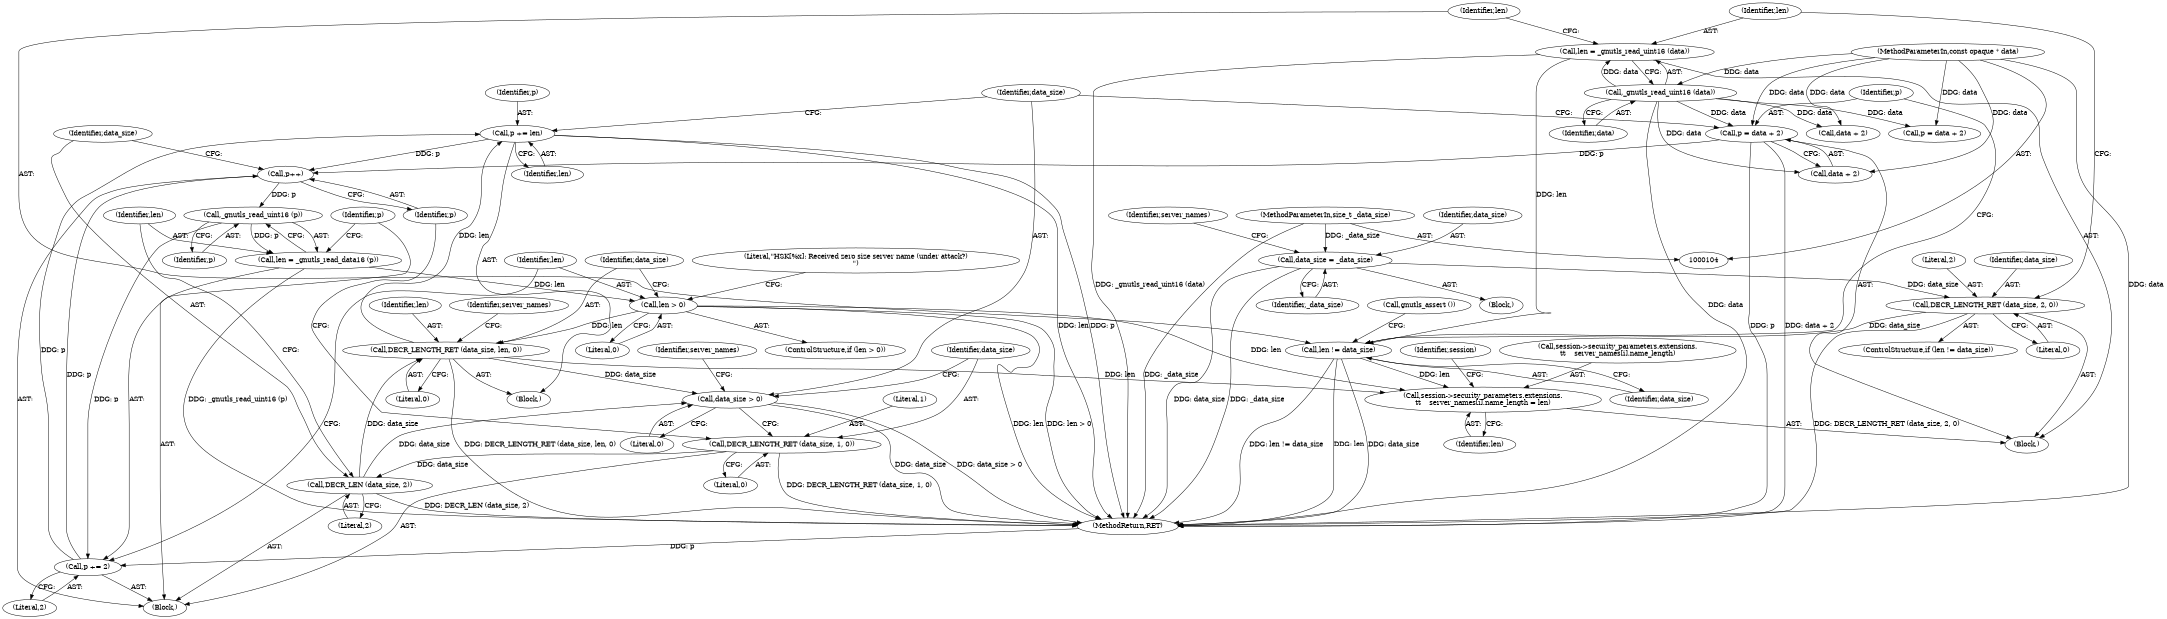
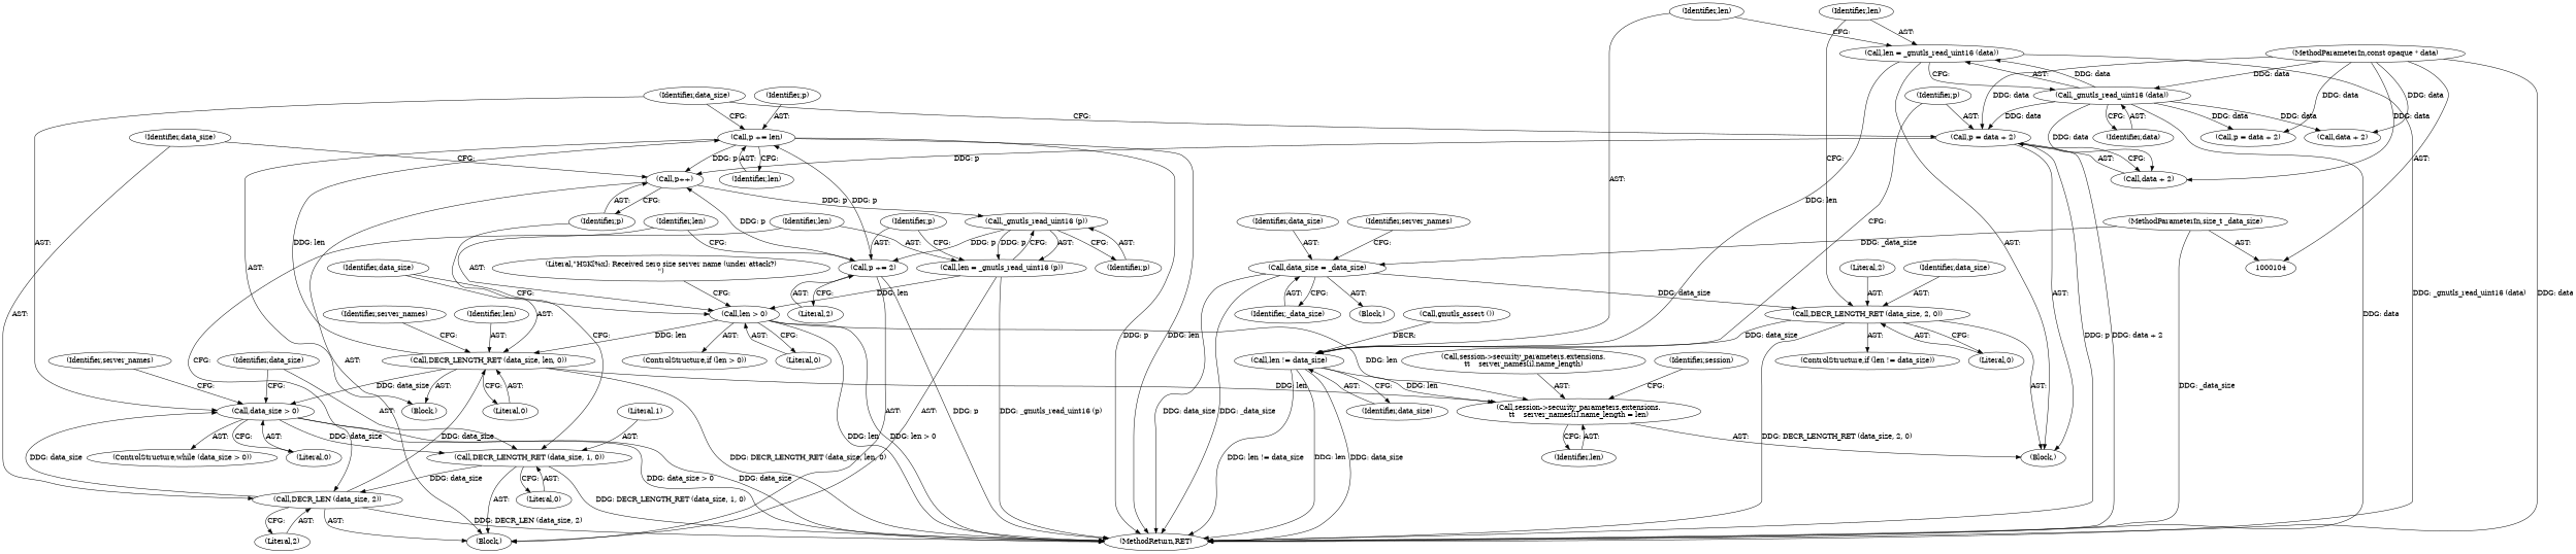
  digraph {
    n1 [label="(Call,p += len)"]
    n2 [label="(Call,p++)"]
    n3 [label="(MethodReturn,RET)"]
    n4 [label="(Block,)"]
    n5 [label="(Identifier,len)"]
    n6 [label="(Block,)"]
    n7 [label="(Call,_gnutls_read_uint16 (p))"]
    n8 [label="(Identifier,p)"]
    n9 [label="(Call,DECR_LENGTH_RET (data_size, len, 0))"]
    n10 [label="(Call,data_size > 0)"]
    n11 [label="(Call,session->security_parameters.extensions.\n\t\t    server_names[i].name_length = len)"]
    n12 [label="(Literal,0)"]
    n13 [label="(Call,DECR_LENGTH_RET (data_size, 1, 0))"]
+   n14 [label="(ControlStructure,while (data_size > 0))"]
    n15 [label="(Literal,0)"]
    n16 [label="(Block,)"]
    n17 [label="(Identifier,len)"]
    n18 [label="(Call,DECR_LEN (data_size, 2))"]
    n19 [label="(Literal,2)"]
    n20 [label="(Literal,0)"]
    n21 [label="(Call,len != data_size)"]
    n22 [label="(Identifier,data_size)"]
    n23 [label="(ControlStructure,if (len != data_size))"]
    n24 [label="(Call,len = _gnutls_read_uint16 (data))"]
    n25 [label="(Call,_gnutls_read_uint16 (data))"]
    n26 [label="(Call,p = data + 2)"]
    n27 [label="(Identifier,data)"]
    n28 [label="(Call,data + 2)"]
    n29 [label="(Call,p = data + 2)"]
    n30 [label="(Call,data + 2)"]
    n31 [label="(MethodParameterIn,const opaque * data)"]
    1000104
    n33 [label="(Call,DECR_LENGTH_RET (data_size, 2, 0))"]
    n34 [label="(Literal,0)"]
    n35 [label="(Call,data_size = _data_size)"]
    n36 [label="(Block,)"]
    n37 [label="(Identifier,_data_size)"]
    n38 [label="(MethodParameterIn,size_t _data_size)"]
    n39 [label="(Call,len > 0)"]
    n40 [label="(Literal,0)"]
    n41 [label="(ControlStructure,if (len > 0))"]
-   n42 [label="(Call,len = _gnutls_read_data16 (p))"]
+   n42 [label="(Call,len = _gnutls_read_uint16 (p))"]
    n43 [label="(Call,p += 2)"]
    n44 [label="(Identifier,p)"]
    n45 [label="(Literal,2)"]
    n46 [label="(Identifier,server_names)"]
    n47 [label="(Identifier,len)"]
    n48 [label="(Literal,\"HSK[%x]: Received zero size server name (under attack?)\n\")"]
    n49 [label="(Call,gnutls_assert ())"]
    n50 [label="(Call,session->security_parameters.extensions.\n\t\t    server_names[i].name_length)"]
    n51 [label="(Identifier,data_size)"]
    n52 [label="(Identifier,len)"]
    n53 [label="(Identifier,p)"]
    n54 [label="(Identifier,server_names)"]
    n55 [label="(Identifier,p)"]
    n56 [label="(Identifier,len)"]
    n57 [label="(Identifier,data_size)"]
    n58 [label="(Identifier,data_size)"]
    n59 [label="(Identifier,session)"]
    n60 [label="(Identifier,data_size)"]
    n61 [label="(Identifier,data_size)"]
    n62 [label="(Identifier,data_size)"]
    n63 [label="(Identifier,len)"]
    n64 [label="(Identifier,server_names)"]
    n65 [label="(Literal,2)"]
    n66 [label="(Identifier,len)"]
    n67 [label="(Identifier,p)"]
    n68 [label="(Literal,1)"]
    n1 -> n2 [label="DDG: p"]
    n1 -> n3 [label="DDG: len"]
    n1 -> n3 [label="DDG: p"]
    n1 -> n4 [label="AST: "]
    n1 -> n5 [label="CFG: "]
    n2 -> n6 [label="AST: "]
    n2 -> n7 [label="DDG: p"]
    n2 -> n8 [label="CFG: "]
    n5 -> n1 [label="AST: "]
    n7 -> n42 [label="AST: "]
    n7 -> n42 [label="DDG: p"]
    n7 -> n43 [label="DDG: p"]
    n7 -> n44 [label="CFG: "]
    n8 -> n2 [label="AST: "]
    n8 -> n13 [label="CFG: "]
    n9 -> n1 [label="DDG: len"]
    n9 -> n3 [label="DDG: DECR_LENGTH_RET (data_size, len, 0)"]
    n9 -> n4 [label="AST: "]
    n9 -> n10 [label="DDG: data_size"]
    n9 -> n11 [label="DDG: len"]
    n9 -> n12 [label="CFG: "]
    n10 -> n3 [label="DDG: data_size"]
    n10 -> n3 [label="DDG: data_size > 0"]
-   n10 -> n13 [label="CFG: "]
+   n10 -> n13 [label="DDG: data_size"]
+   n10 -> n14 [label="AST: "]
    n10 -> n15 [label="CFG: "]
    n11 -> n16 [label="AST: "]
    n11 -> n17 [label="CFG: "]
    n12 -> n9 [label="AST: "]
    n13 -> n3 [label="DDG: DECR_LENGTH_RET (data_size, 1, 0)"]
    n13 -> n6 [label="AST: "]
    n13 -> n18 [label="DDG: data_size"]
    n13 -> n20 [label="CFG: "]
    n15 -> n10 [label="AST: "]
    n17 -> n11 [label="AST: "]
    n18 -> n3 [label="DDG: DECR_LEN (data_size, 2)"]
    n18 -> n6 [label="AST: "]
    n18 -> n9 [label="DDG: data_size"]
    n18 -> n10 [label="DDG: data_size"]
    n18 -> n19 [label="CFG: "]
    n19 -> n18 [label="AST: "]
    n20 -> n13 [label="AST: "]
    n21 -> n3 [label="DDG: data_size"]
    n21 -> n3 [label="DDG: len != data_size"]
    n21 -> n3 [label="DDG: len"]
    n21 -> n11 [label="DDG: len"]
    n21 -> n22 [label="CFG: "]
    n22 -> n21 [label="AST: "]
    n24 -> n3 [label="DDG: _gnutls_read_uint16 (data)"]
    n24 -> n16 [label="AST: "]
    n24 -> n21 [label="DDG: len"]
    n24 -> n25 [label="CFG: "]
    n25 -> n3 [label="DDG: data"]
    n25 -> n24 [label="AST: "]
    n25 -> n24 [label="DDG: data"]
    n25 -> n26 [label="DDG: data"]
    n25 -> n27 [label="CFG: "]
    n25 -> n28 [label="DDG: data"]
    n25 -> n29 [label="DDG: data"]
    n25 -> n30 [label="DDG: data"]
    n26 -> n2 [label="DDG: p"]
    n26 -> n3 [label="DDG: data + 2"]
    n26 -> n3 [label="DDG: p"]
    n26 -> n16 [label="AST: "]
    n26 -> n28 [label="CFG: "]
    n27 -> n25 [label="AST: "]
    n28 -> n26 [label="AST: "]
    n31 -> n3 [label="DDG: data"]
    n31 -> n25 [label="DDG: data"]
    n31 -> n26 [label="DDG: data"]
    n31 -> n28 [label="DDG: data"]
    n31 -> n29 [label="DDG: data"]
    n31 -> n30 [label="DDG: data"]
    n31 -> 1000104 [label="AST: "]
    n33 -> n3 [label="DDG: DECR_LENGTH_RET (data_size, 2, 0)"]
    n33 -> n16 [label="AST: "]
    n33 -> n21 [label="DDG: data_size"]
    n33 -> n23 [label="AST: "]
    n33 -> n34 [label="CFG: "]
    n34 -> n33 [label="AST: "]
    n35 -> n3 [label="DDG: data_size"]
    n35 -> n3 [label="DDG: _data_size"]
    n35 -> n33 [label="DDG: data_size"]
    n35 -> n36 [label="AST: "]
    n35 -> n37 [label="CFG: "]
    n37 -> n35 [label="AST: "]
    n38 -> n3 [label="DDG: _data_size"]
    n38 -> 1000104 [label="AST: "]
    n38 -> n35 [label="DDG: _data_size"]
    n39 -> n3 [label="DDG: len > 0"]
    n39 -> n3 [label="DDG: len"]
    n39 -> n9 [label="DDG: len"]
    n39 -> n11 [label="DDG: len"]
    n39 -> n40 [label="CFG: "]
    n39 -> n41 [label="AST: "]
    n40 -> n39 [label="AST: "]
    n42 -> n3 [label="DDG: _gnutls_read_uint16 (p)"]
    n42 -> n6 [label="AST: "]
    n42 -> n7 [label="CFG: "]
    n42 -> n39 [label="DDG: len"]
    n43 -> n1 [label="DDG: p"]
    n43 -> n2 [label="DDG: p"]
-   n3 -> n43 [label="DDG: p"]
+   n43 -> n3 [label="DDG: p"]
    n43 -> n6 [label="AST: "]
    n43 -> n45 [label="CFG: "]
    n44 -> n7 [label="AST: "]
    n45 -> n43 [label="AST: "]
    n46 -> n9 [label="CFG: "]
    n47 -> n18 [label="CFG: "]
    n47 -> n42 [label="AST: "]
    n48 -> n39 [label="CFG: "]
-   n49 -> n21 [label="CFG: "]
+   n49 -> n21 [label="DECR: "]
    n50 -> n11 [label="AST: "]
    n51 -> n10 [label="CFG: "]
    n51 -> n13 [label="AST: "]
    n52 -> n21 [label="AST: "]
    n52 -> n24 [label="CFG: "]
    n53 -> n1 [label="AST: "]
    n54 -> n35 [label="CFG: "]
    n55 -> n21 [label="CFG: "]
    n55 -> n26 [label="AST: "]
    n56 -> n24 [label="AST: "]
    n56 -> n33 [label="CFG: "]
    n57 -> n1 [label="CFG: "]
    n57 -> n10 [label="AST: "]
    n57 -> n26 [label="CFG: "]
    n58 -> n9 [label="AST: "]
    n58 -> n39 [label="CFG: "]
    n59 -> n11 [label="CFG: "]
    n60 -> n33 [label="AST: "]
    n61 -> n2 [label="CFG: "]
    n61 -> n18 [label="AST: "]
    n62 -> n35 [label="AST: "]
    n63 -> n9 [label="AST: "]
    n64 -> n10 [label="CFG: "]
    n65 -> n33 [label="AST: "]
    n66 -> n39 [label="AST: "]
    n66 -> n43 [label="CFG: "]
    n67 -> n42 [label="CFG: "]
    n67 -> n43 [label="AST: "]
    n68 -> n13 [label="AST: "]
  }
